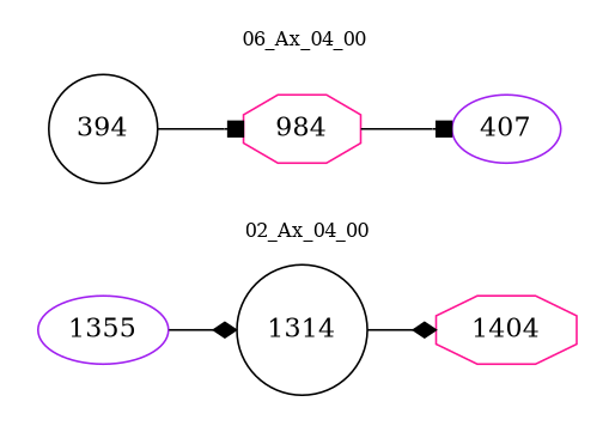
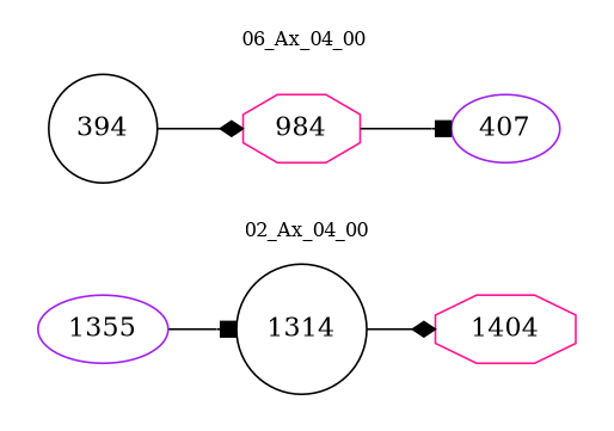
  digraph {
    rankdir=LR
    node [color=purple shape=ellipse]
    edge [arrowhead=diamond color=black]
    n1 [label=1355]
    n2 [color=black label=1314 shape=circle]
    n3 [color=deeppink label=1404 shape=octagon]
    n4 [color=black label=394 shape=circle]
    n5 [color=deeppink label=984 shape=octagon]
    n6 [label=407]
    subgraph cluster_1 {
      color=white
      fontsize=10
      label="02_Ax_04_00"
      n1
      n2
      n3
    }
    subgraph cluster_2 {
      color=white
      fontsize=10
      label="06_Ax_04_00"
      n4
      n5
      n6
    }
-   n1 -> n2
+   n1 -> n2 [arrowhead=box]
    n2 -> n3
-   n4 -> n5 [arrowhead=box]
+   n4 -> n5
    n5 -> n6 [arrowhead=box]
  }
